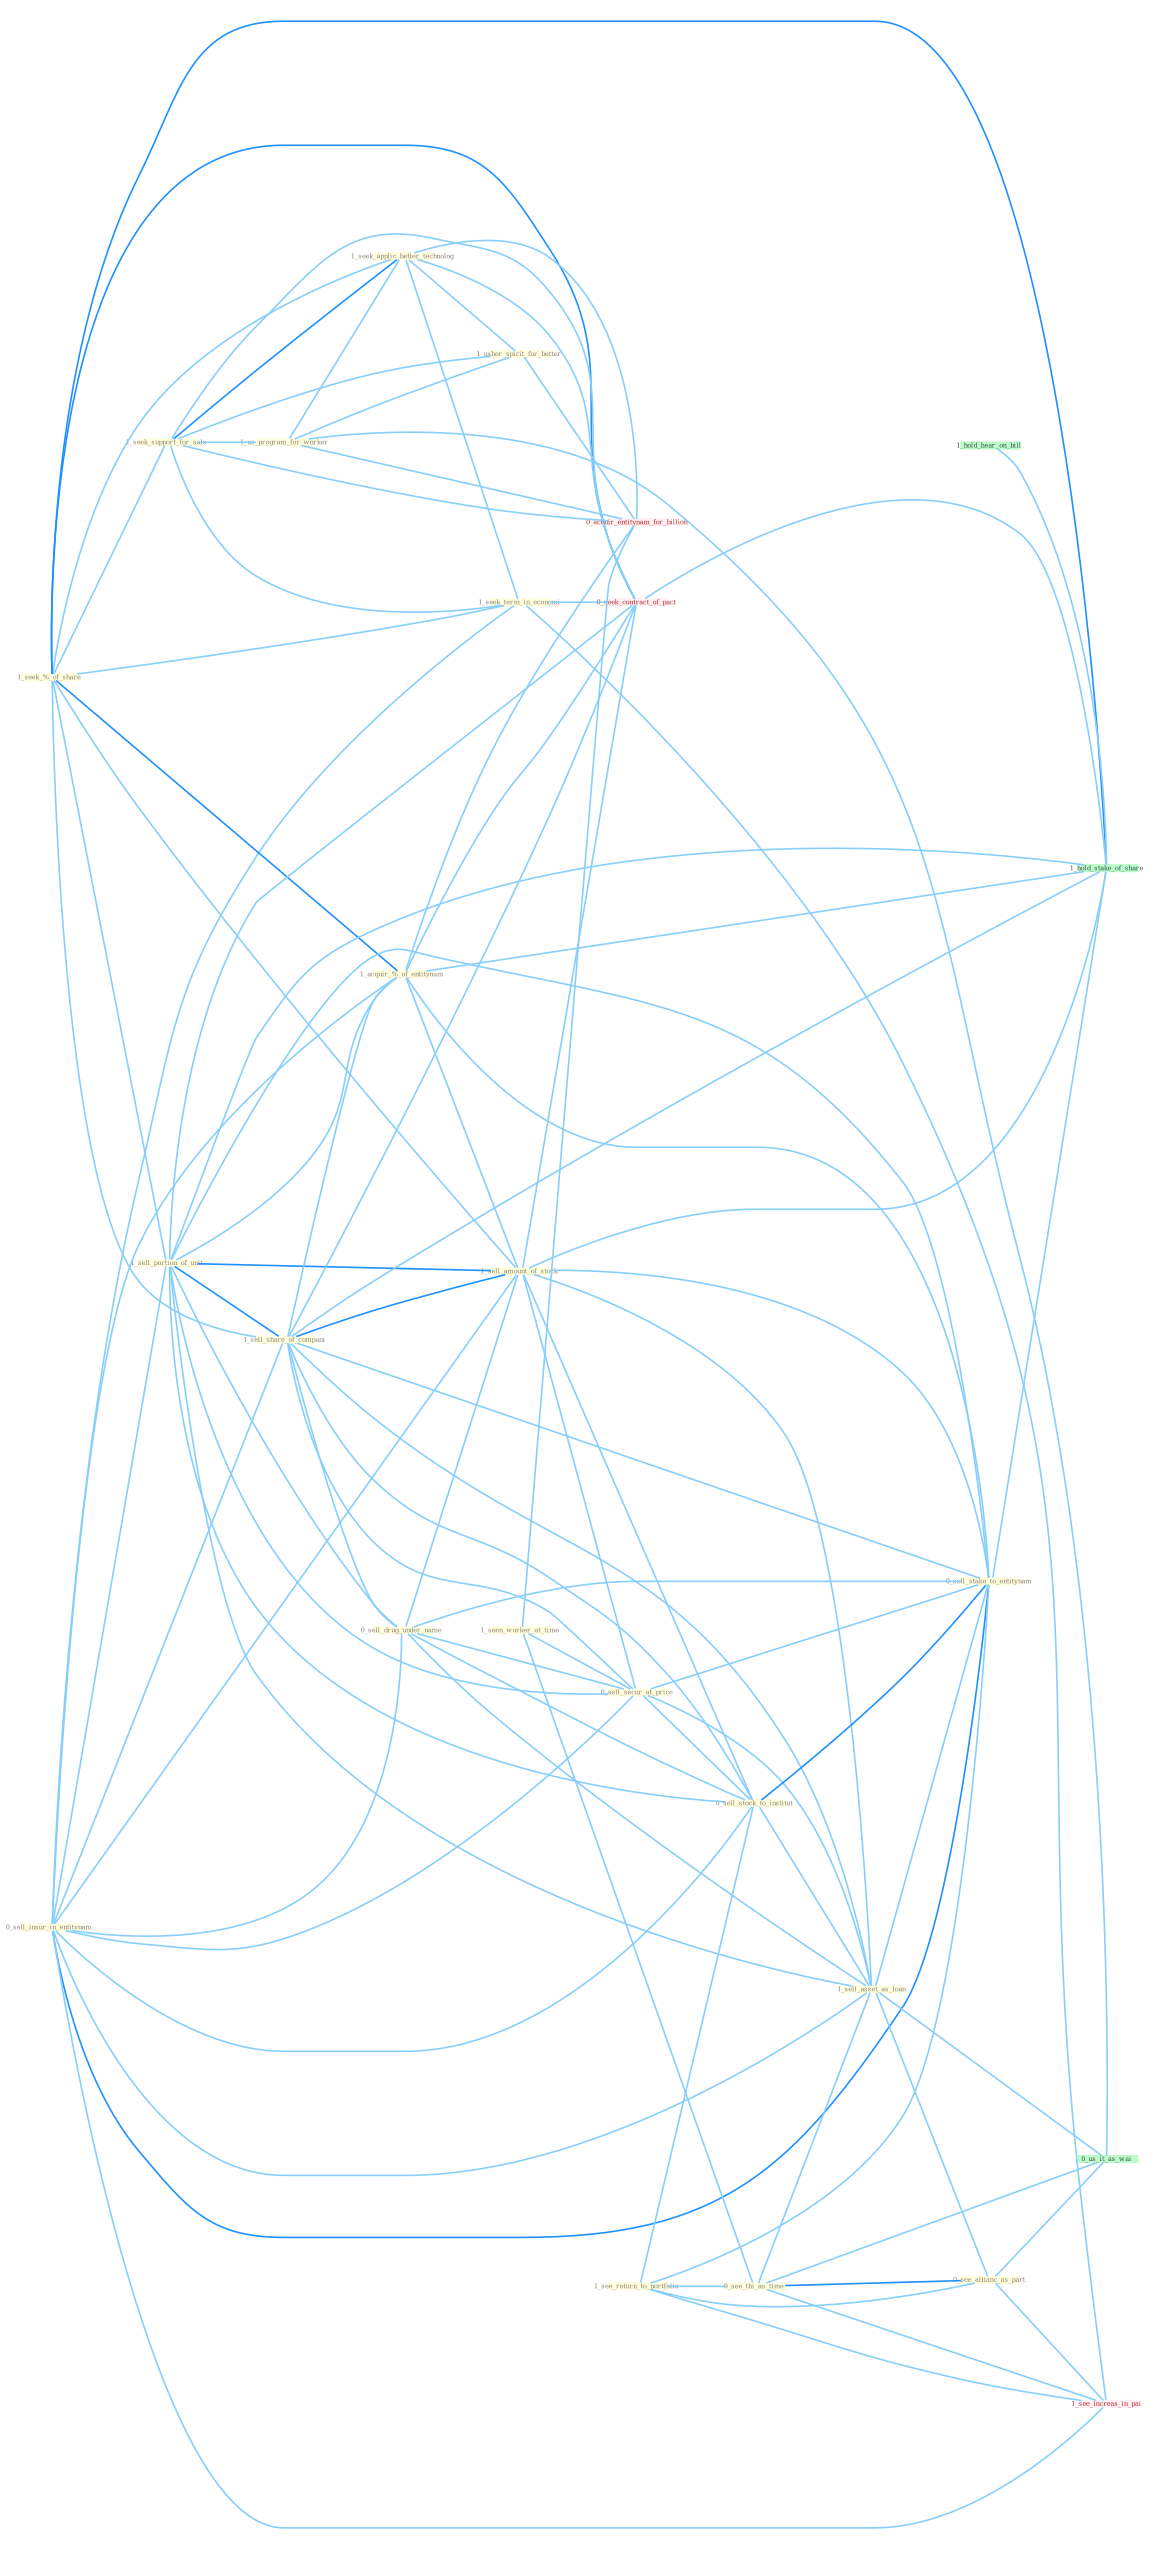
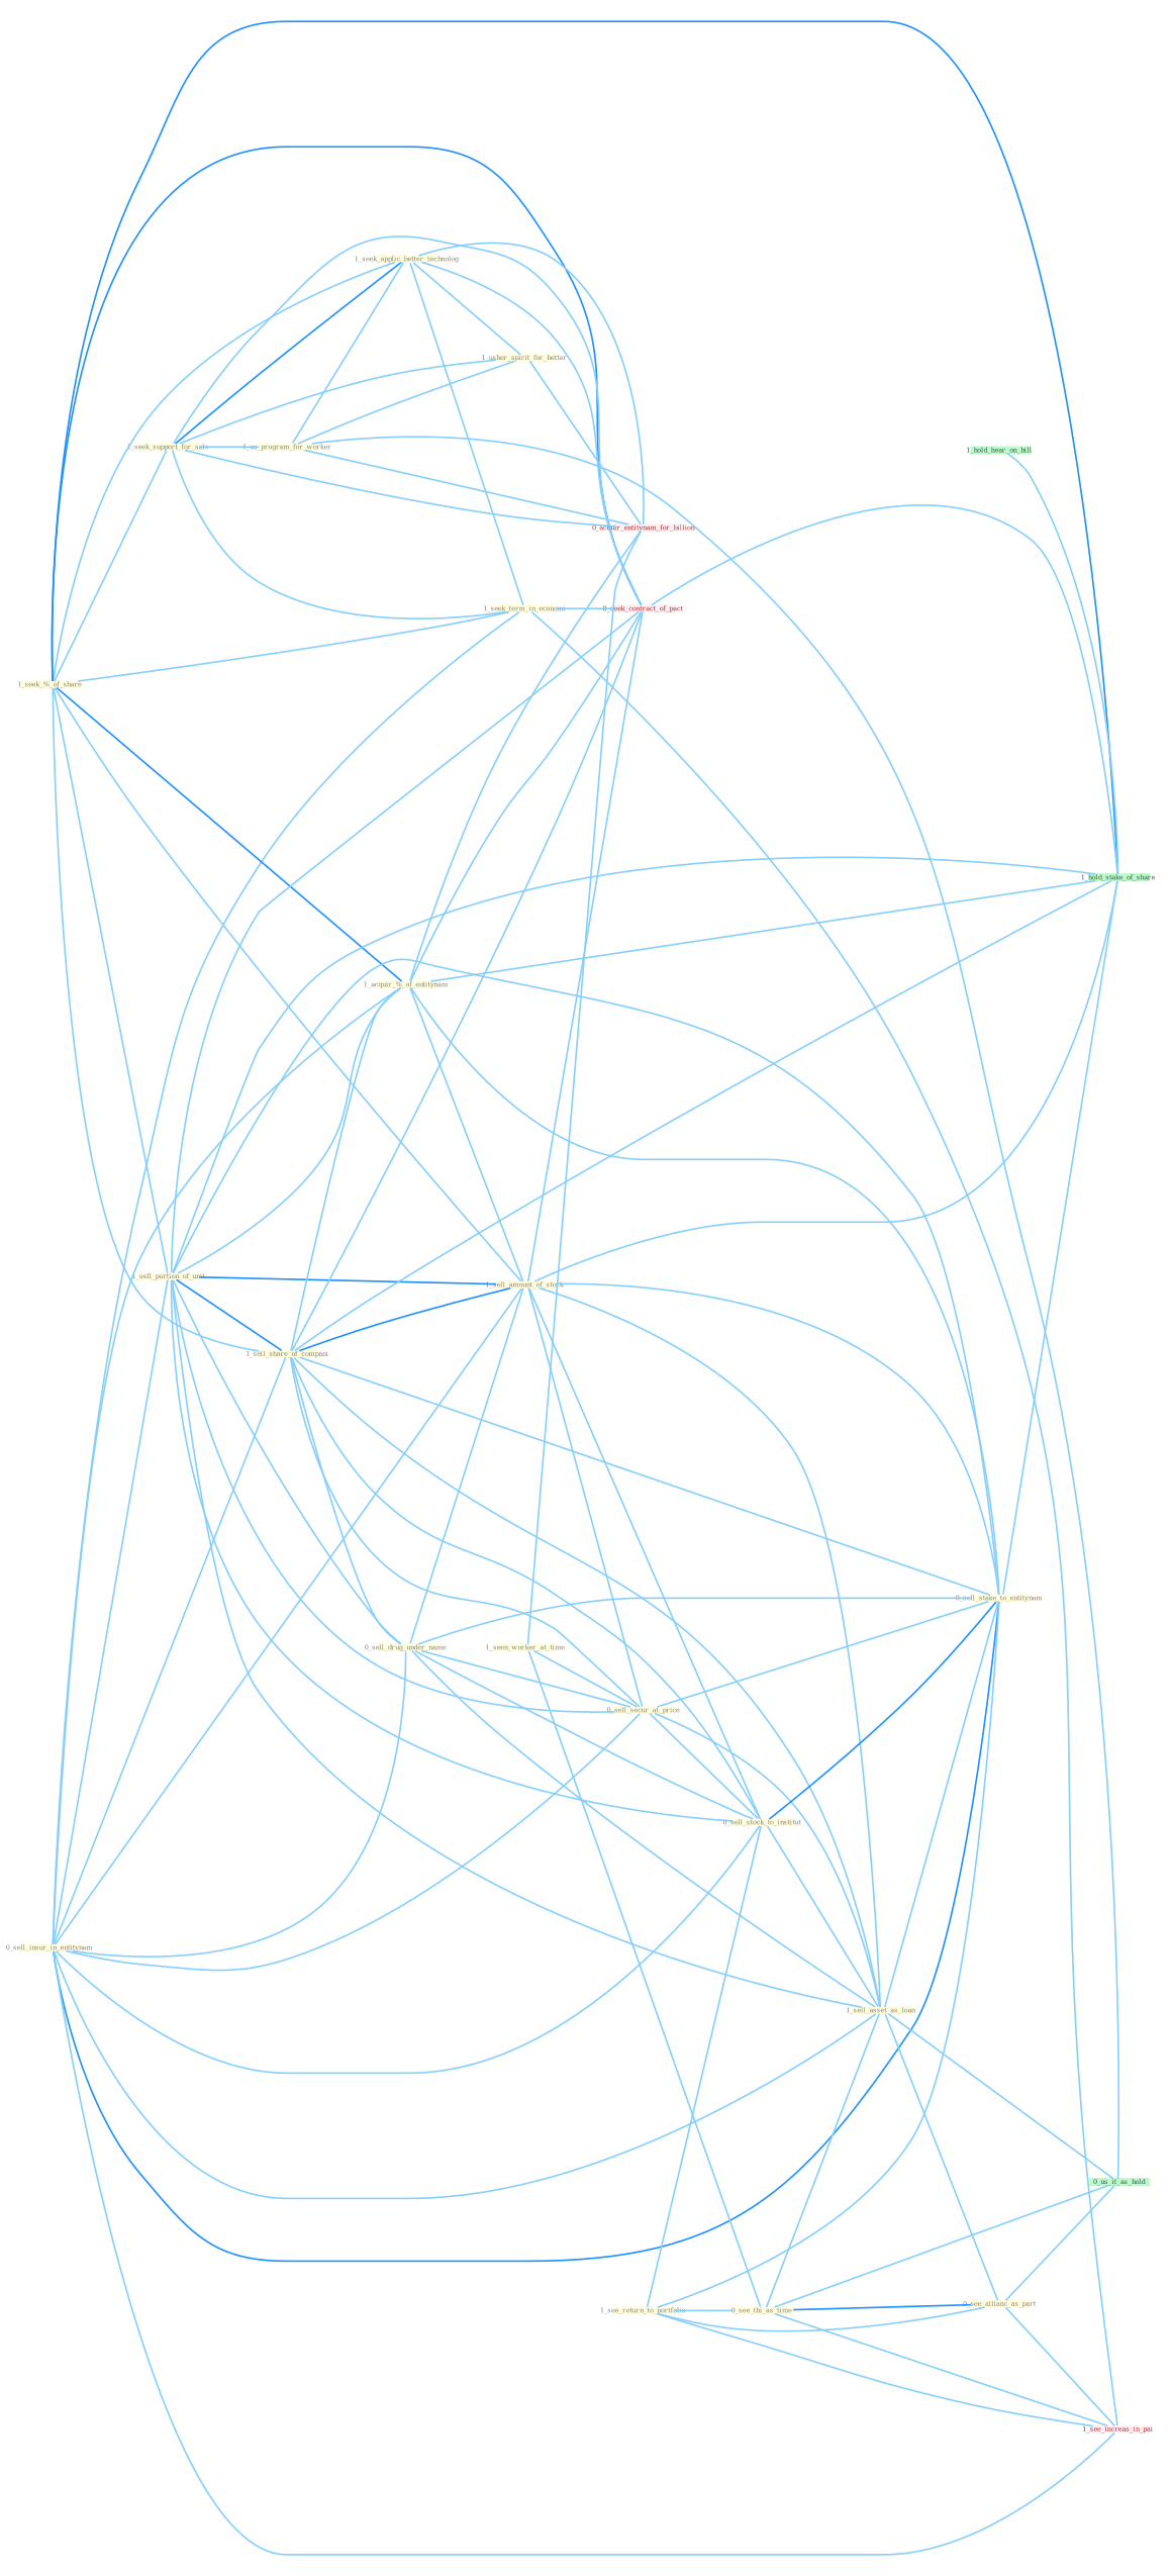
  graph {
    rankdir=LR
    node [color="#ffffe0" fixedsize=true fontcolor="#8b7d6b" fontsize=4 shape=polygon style=filled]
    edge [color="#87cefa" w=1]
    "0_sell_insur_in_entitynam " [height=.06 width=.5]
    "1_seek_%_of_share " [height=.06 width=.5]
    "1_seek_support_for_sale " [height=.06 width=.5]
    "1_sell_portion_of_unit " [height=.06 width=.5]
    "1_us_program_for_worker " [height=.06 width=.5]
    n6 [height=.06 label="1_seek_applic_better_technolog" width=.5]
    "1_sell_share_of_compani " [height=.06 width=.5]
    "1_see_return_to_portfolio " [height=.06 width=.5]
    "1_acquir_%_of_entitynam " [height=.06 width=.5]
    n10 [height=.06 label="1_seen_worker_at_time" width=.5]
    "0_sell_drug_under_name " [height=.06 width=.5]
    "1_seek_term_in_economi " [height=.06 width=.5]
    "1_sell_amount_of_stock " [height=.06 width=.5]
    "0_see_thi_as_time " [height=.06 width=.5]
    "0_sell_secur_at_price " [height=.06 width=.5]
    "0_sell_stock_to_institut " [height=.06 width=.5]
    "1_sell_asset_as_loan " [height=.06 width=.5]
    "0_sell_stake_to_entitynam " [height=.06 width=.5]
    "0_see_allianc_as_part " [height=.06 width=.5]
    "1_usher_spirit_for_better " [height=.06 width=.5]
    "0_seek_contract_of_pact " [color="#fff0f5" fontcolor="#b22222" height=.06 width=.5]
    "0_acquir_entitynam_for_billion " [color="#fff0f5" fontcolor="#b22222" height=.06 width=.5]
    "1_see_increas_in_pai " [color="#fff0f5" fontcolor="#b22222" height=.06 width=.5]
    "1_hold_stake_of_share " [color="#BDFCC9" fontcolor="#2f4f4f" height=.06 width=.5]
-   "0_us_it_as_wai " [color="#BDFCC9" fontcolor="#2f4f4f" height=.06 width=.5]
+   "0_us_it_as_wai " [color="#BDFCC9" fontcolor="#2f4f4f" height=.06 width=.5 label="0_us_it_as_hold"]
    "1_hold_hear_on_bill " [color="#BDFCC9" fontcolor="#2f4f4f" height=.06 width=.5]
    subgraph sub_1 {
      "0_sell_insur_in_entitynam "
      "1_seek_%_of_share "
      "1_seek_support_for_sale "
      "1_sell_portion_of_unit "
      "1_us_program_for_worker "
      n6
      "1_sell_share_of_compani "
      "1_see_return_to_portfolio "
      "1_acquir_%_of_entitynam "
      n10
      "0_sell_drug_under_name "
      "1_seek_term_in_economi "
      "1_sell_amount_of_stock "
      "0_see_thi_as_time "
      "0_sell_secur_at_price "
      "0_sell_stock_to_institut "
      "1_sell_asset_as_loan "
      "0_sell_stake_to_entitynam "
      "0_see_allianc_as_part "
      "1_usher_spirit_for_better "
    }
    subgraph sub_2 {
      "0_seek_contract_of_pact "
      "0_acquir_entitynam_for_billion "
      "1_see_increas_in_pai "
    }
    "0_sell_insur_in_entitynam " -- "1_sell_portion_of_unit "
    "0_sell_insur_in_entitynam " -- "1_sell_share_of_compani "
    "0_sell_insur_in_entitynam " -- "1_acquir_%_of_entitynam "
    "0_sell_insur_in_entitynam " -- "0_sell_drug_under_name "
    "0_sell_insur_in_entitynam " -- "1_seek_term_in_economi "
    "0_sell_insur_in_entitynam " -- "1_sell_amount_of_stock "
    "0_sell_insur_in_entitynam " -- "0_sell_secur_at_price "
    "0_sell_insur_in_entitynam " -- "0_sell_stock_to_institut "
    "0_sell_insur_in_entitynam " -- "1_sell_asset_as_loan "
    "0_sell_insur_in_entitynam " -- "0_sell_stake_to_entitynam " [color="#1e90ff" w=2]
    "0_sell_insur_in_entitynam " -- "1_see_increas_in_pai "
    "1_seek_%_of_share " -- "1_seek_support_for_sale "
    "1_seek_%_of_share " -- "1_sell_portion_of_unit "
    "1_seek_%_of_share " -- n6
    "1_seek_%_of_share " -- "1_sell_share_of_compani "
    "1_seek_%_of_share " -- "1_acquir_%_of_entitynam " [color="#1e90ff" w=2]
    "1_seek_%_of_share " -- "1_seek_term_in_economi "
    "1_seek_%_of_share " -- "1_sell_amount_of_stock "
    "1_seek_%_of_share " -- "0_seek_contract_of_pact " [color="#1e90ff" w=2]
    "1_seek_%_of_share " -- "1_hold_stake_of_share " [color="#1e90ff" w=2]
    "1_seek_support_for_sale " -- "1_us_program_for_worker "
    "1_seek_support_for_sale " -- n6 [color="#1e90ff" w=2]
    "1_seek_support_for_sale " -- "1_seek_term_in_economi "
    "1_seek_support_for_sale " -- "1_usher_spirit_for_better "
    "1_seek_support_for_sale " -- "0_seek_contract_of_pact "
    "1_seek_support_for_sale " -- "0_acquir_entitynam_for_billion "
    "1_sell_portion_of_unit " -- "1_sell_share_of_compani " [color="#1e90ff" w=2]
    "1_sell_portion_of_unit " -- "1_acquir_%_of_entitynam "
    "1_sell_portion_of_unit " -- "0_sell_drug_under_name "
    "1_sell_portion_of_unit " -- "1_sell_amount_of_stock " [color="#1e90ff" w=2]
    "1_sell_portion_of_unit " -- "0_sell_secur_at_price "
    "1_sell_portion_of_unit " -- "0_sell_stock_to_institut "
    "1_sell_portion_of_unit " -- "1_sell_asset_as_loan "
    "1_sell_portion_of_unit " -- "0_sell_stake_to_entitynam "
    "1_sell_portion_of_unit " -- "0_seek_contract_of_pact "
    "1_sell_portion_of_unit " -- "1_hold_stake_of_share "
    "1_us_program_for_worker " -- n6
    "1_us_program_for_worker " -- "1_usher_spirit_for_better "
    "1_us_program_for_worker " -- "0_acquir_entitynam_for_billion "
    "1_us_program_for_worker " -- "0_us_it_as_wai "
    n6 -- "1_seek_term_in_economi "
    n6 -- "1_usher_spirit_for_better "
    n6 -- "0_seek_contract_of_pact "
    n6 -- "0_acquir_entitynam_for_billion "
    "1_sell_share_of_compani " -- "1_acquir_%_of_entitynam "
    "1_sell_share_of_compani " -- "0_sell_drug_under_name "
    "1_sell_share_of_compani " -- "1_sell_amount_of_stock " [color="#1e90ff" w=2]
    "1_sell_share_of_compani " -- "0_sell_secur_at_price "
    "1_sell_share_of_compani " -- "0_sell_stock_to_institut "
    "1_sell_share_of_compani " -- "1_sell_asset_as_loan "
    "1_sell_share_of_compani " -- "0_sell_stake_to_entitynam "
    "1_sell_share_of_compani " -- "0_seek_contract_of_pact "
    "1_sell_share_of_compani " -- "1_hold_stake_of_share "
    "1_see_return_to_portfolio " -- "0_see_thi_as_time "
    "1_see_return_to_portfolio " -- "0_sell_stock_to_institut "
    "1_see_return_to_portfolio " -- "0_sell_stake_to_entitynam "
    "1_see_return_to_portfolio " -- "0_see_allianc_as_part "
    "1_see_return_to_portfolio " -- "1_see_increas_in_pai "
    "1_acquir_%_of_entitynam " -- "1_sell_amount_of_stock "
    "1_acquir_%_of_entitynam " -- "0_sell_stake_to_entitynam "
    "1_acquir_%_of_entitynam " -- "0_seek_contract_of_pact "
    "1_acquir_%_of_entitynam " -- "0_acquir_entitynam_for_billion "
    "1_acquir_%_of_entitynam " -- "1_hold_stake_of_share "
    n10 -- "0_see_thi_as_time "
    n10 -- "0_sell_secur_at_price "
    n10 -- "0_acquir_entitynam_for_billion "
    "0_sell_drug_under_name " -- "1_sell_amount_of_stock "
    "0_sell_drug_under_name " -- "0_sell_secur_at_price "
    "0_sell_drug_under_name " -- "0_sell_stock_to_institut "
    "0_sell_drug_under_name " -- "1_sell_asset_as_loan "
    "0_sell_drug_under_name " -- "0_sell_stake_to_entitynam "
    "1_seek_term_in_economi " -- "0_seek_contract_of_pact "
    "1_seek_term_in_economi " -- "1_see_increas_in_pai "
    "1_sell_amount_of_stock " -- "0_sell_secur_at_price "
    "1_sell_amount_of_stock " -- "0_sell_stock_to_institut "
    "1_sell_amount_of_stock " -- "1_sell_asset_as_loan "
    "1_sell_amount_of_stock " -- "0_sell_stake_to_entitynam "
    "1_sell_amount_of_stock " -- "0_seek_contract_of_pact "
    "1_sell_amount_of_stock " -- "1_hold_stake_of_share "
    "0_see_thi_as_time " -- "1_sell_asset_as_loan "
    "0_see_thi_as_time " -- "0_see_allianc_as_part " [color="#1e90ff" w=2]
    "0_see_thi_as_time " -- "1_see_increas_in_pai "
    "0_see_thi_as_time " -- "0_us_it_as_wai "
    "0_sell_secur_at_price " -- "0_sell_stock_to_institut "
    "0_sell_secur_at_price " -- "1_sell_asset_as_loan "
    "0_sell_secur_at_price " -- "0_sell_stake_to_entitynam "
    "0_sell_stock_to_institut " -- "1_sell_asset_as_loan "
    "0_sell_stock_to_institut " -- "0_sell_stake_to_entitynam " [color="#1e90ff" w=2]
    "1_sell_asset_as_loan " -- "0_sell_stake_to_entitynam "
    "1_sell_asset_as_loan " -- "0_see_allianc_as_part "
    "1_sell_asset_as_loan " -- "0_us_it_as_wai "
    "0_sell_stake_to_entitynam " -- "1_hold_stake_of_share "
    "0_see_allianc_as_part " -- "1_see_increas_in_pai "
    "0_see_allianc_as_part " -- "0_us_it_as_wai "
    "1_usher_spirit_for_better " -- "0_acquir_entitynam_for_billion "
    "0_seek_contract_of_pact " -- "1_hold_stake_of_share "
    "1_hold_hear_on_bill " -- "1_hold_stake_of_share "
  }
